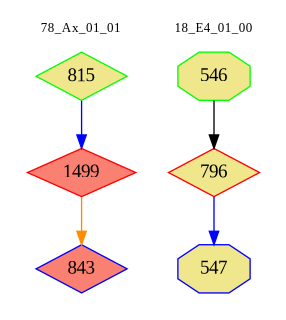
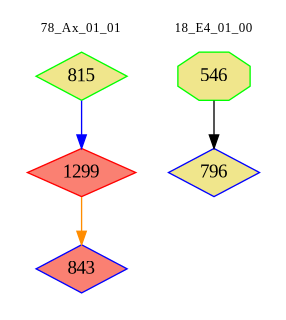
  digraph {
    fontname="Liberation Serif"
    node [color=green fillcolor=khaki fontname="Liberation Serif" shape=diamond style=filled]
    edge [color=blue fontname="Liberation Serif"]
    n1 [label=815]
-   n2 [color=red fillcolor=salmon label=1499]
+   n2 [color=red fillcolor=salmon label=1299]
    n3 [color=blue fillcolor=salmon label=843]
    n4 [label=546 shape=octagon]
-   n5 [color=red label=796]
-   n6 [color=blue label=547 shape=octagon]
+   n5 [color=blue label=796]
    subgraph cluster_1 {
      color=white
      fontsize=10
      label="78_Ax_01_01"
      n1
      n2
      n3
    }
    subgraph cluster_2 {
      color=white
      fontsize=10
      label="18_E4_01_00"
      n4
      n5
-     n6
    }
    n1 -> n2
    n2 -> n3 [color=darkorange]
    n4 -> n5 [color=black]
-   n5 -> n6
  }
